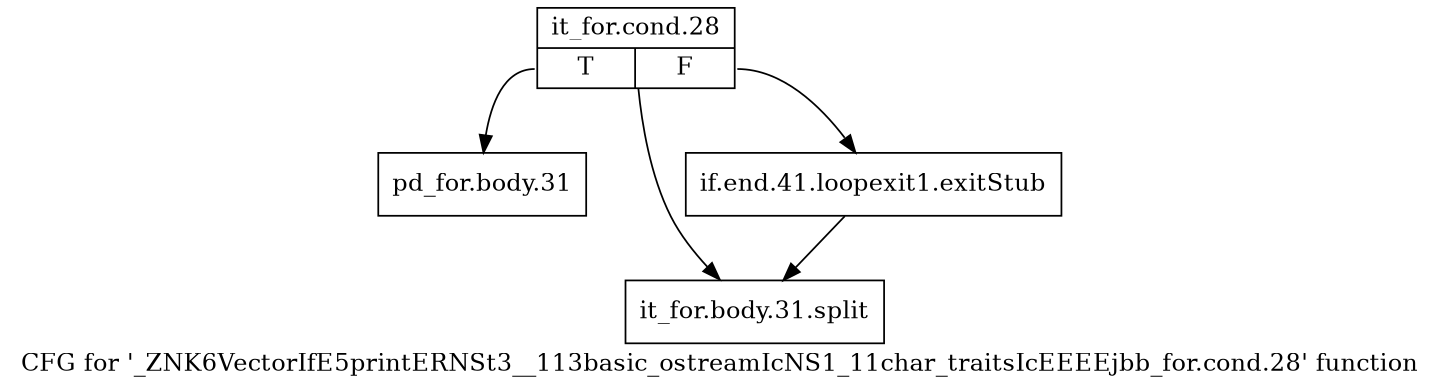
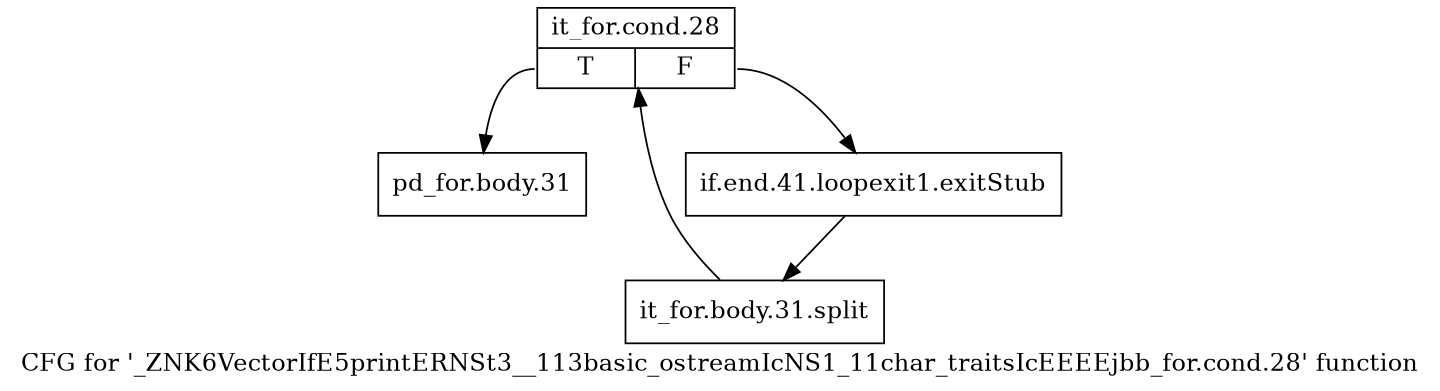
  digraph {
    label="CFG for '_ZNK6VectorIfE5printERNSt3__113basic_ostreamIcNS1_11char_traitsIcEEEEjbb_for.cond.28' function"
    node [shape=record]
    n1 [label="{it_for.cond.28|{<s0>T|<s1>F}}"]
    n2 [label="{if.end.41.loopexit1.exitStub}"]
    n3 [label="{pd_for.body.31}"]
    n4 [label="{it_for.body.31.split}"]
    n1 -> n2 [tailport=s1]
    n1 -> n3 [tailport=s0]
    n2 -> n4
-   n1 -> n4
+   n4 -> n1
  }
